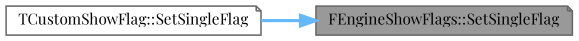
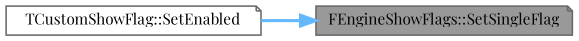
  digraph {
    rankdir=RL
    fontname="Playfair Display"
    node [fontname="Playfair Display" fontsize=10 shape=note style=filled]
    n1 [color=gray40 fillcolor=grey60 fontcolor=black height=0.2 label="FEngineShowFlags::SetSingleFlag" width=0.4]
-   n2 [color=grey40 fillcolor=white height=0.2 label="TCustomShowFlag::SetSingleFlag" width=0.4]
+   n2 [color=grey40 fillcolor=white height=0.2 label="TCustomShowFlag::SetEnabled" width=0.4]
    n1 -> n2 [color=steelblue1 dir=back fontname="Playfair Display" fontsize=10 labelfontname=Helvetica labelfontsize=10 style=bold]
  }
